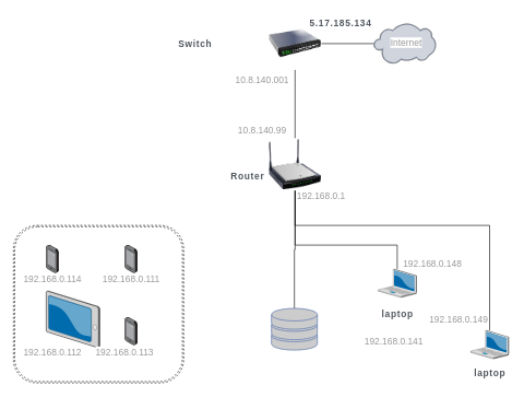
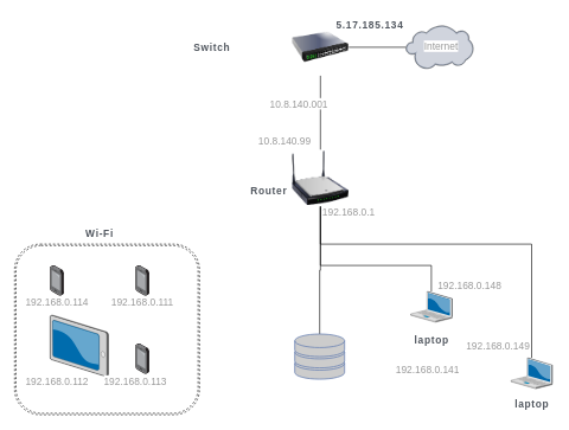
  <mxCell id="0" />
  <mxCell id="1" parent="0" />
  <mxCell id="2" value="" style="shape=ext;double=1;rounded=1;whiteSpace=wrap;html=1;dashed=1;shadow=0;glass=0;fillColor=none;" vertex="1" parent="1"><mxGeometry x="20" y="343" width="260" height="240" as="geometry" /></mxCell>
  <mxCell id="3" style="edgeStyle=orthogonalEdgeStyle;rounded=0;orthogonalLoop=1;jettySize=auto;html=1;endArrow=none;endFill=0;exitX=0.5;exitY=1;exitDx=0;exitDy=0;" edge="1" parent="1" source="6" target="29"><mxGeometry relative="1" as="geometry"><mxPoint x="696.4" y="416.2" as="targetPoint" /><Array as="points"><mxPoint x="450" y="343" /><mxPoint x="747" y="343" /></Array></mxGeometry></mxCell>
  <mxCell id="4" style="edgeStyle=orthogonalEdgeStyle;rounded=0;orthogonalLoop=1;jettySize=auto;html=1;endArrow=none;endFill=0;exitX=0.5;exitY=1;exitDx=0;exitDy=0;" edge="1" parent="1" source="6" target="7"><mxGeometry relative="1" as="geometry"><Array as="points"><mxPoint x="450" y="373" /><mxPoint x="606" y="373" /></Array></mxGeometry></mxCell>
  <mxCell id="5" style="edgeStyle=orthogonalEdgeStyle;rounded=0;orthogonalLoop=1;jettySize=auto;html=1;endArrow=none;endFill=0;" edge="1" parent="1" source="6" target="18"><mxGeometry relative="1" as="geometry" /></mxCell>
  <mxCell id="6" value="" style="image;html=1;image=img/lib/clip_art/networking/Wireless_Router_N_128x128.png" vertex="1" parent="1"><mxGeometry x="410" y="210" width="80" height="80" as="geometry" /></mxCell>
  <mxCell id="7" value="" style="verticalLabelPosition=bottom;sketch=0;aspect=fixed;html=1;verticalAlign=top;strokeColor=none;align=center;outlineConnect=0;shape=mxgraph.citrix.laptop_2;" vertex="1" parent="1"><mxGeometry x="577" y="409.5" width="58.34" height="43.5" as="geometry" /></mxCell>
  <mxCell id="8" value="" style="points=[];aspect=fixed;html=1;align=center;shadow=0;dashed=0;image;image=img/lib/allied_telesis/computer_and_terminals/Smartphone.svg;" vertex="1" parent="1"><mxGeometry x="70" y="373" width="19.8" height="43.2" as="geometry" /></mxCell>
  <mxCell id="9" value="" style="points=[];aspect=fixed;html=1;align=center;shadow=0;dashed=0;image;image=img/lib/allied_telesis/computer_and_terminals/Smartphone.svg;" vertex="1" parent="1"><mxGeometry x="190.1" y="373" width="19.8" height="43.2" as="geometry" /></mxCell>
  <mxCell id="10" value="" style="points=[];aspect=fixed;html=1;align=center;shadow=0;dashed=0;image;image=img/lib/allied_telesis/computer_and_terminals/Smartphone.svg;" vertex="1" parent="1"><mxGeometry x="190.1" y="483" width="19.8" height="43.2" as="geometry" /></mxCell>
  <mxCell id="11" value="" style="verticalLabelPosition=bottom;sketch=0;aspect=fixed;html=1;verticalAlign=top;strokeColor=none;align=center;outlineConnect=0;shape=mxgraph.citrix.tablet_2;" vertex="1" parent="1"><mxGeometry x="70" y="443" width="82" height="86" as="geometry" /></mxCell>
  <mxCell id="12" style="edgeStyle=orthogonalEdgeStyle;rounded=0;orthogonalLoop=1;jettySize=auto;html=1;endArrow=none;endFill=0;" edge="1" parent="1" source="13" target="6"><mxGeometry relative="1" as="geometry" /></mxCell>
  <mxCell id="13" value="" style="fontColor=#0066CC;verticalAlign=top;verticalLabelPosition=bottom;labelPosition=center;align=center;html=1;outlineConnect=0;fillColor=#CCCCCC;strokeColor=#6881B3;gradientColor=none;gradientDirection=north;strokeWidth=2;shape=mxgraph.networks.storage;" vertex="1" parent="1"><mxGeometry x="414" y="469.5" width="70" height="63.5" as="geometry" /></mxCell>
  <mxCell id="14" value="&lt;span style=&quot;color: rgb(153 , 153 , 153) ; font-family: &amp;#34;helvetica&amp;#34; , &amp;#34;arial&amp;#34; , sans-serif ; font-size: 14px ; background-color: rgb(255 , 255 , 255)&quot;&gt;10.8.140.99&lt;/span&gt;" style="text;html=1;strokeColor=none;fillColor=none;align=center;verticalAlign=middle;whiteSpace=wrap;rounded=0;" vertex="1" parent="1"><mxGeometry x="370" y="184" width="60" height="30" as="geometry" /></mxCell>
  <mxCell id="15" value="&lt;span style=&quot;color: rgb(153 , 153 , 153) ; font-family: &amp;#34;helvetica&amp;#34; , &amp;#34;arial&amp;#34; , sans-serif ; font-size: 14px ; background-color: rgb(255 , 255 , 255)&quot;&gt;192.168.0.1&lt;br&gt;&lt;/span&gt;" style="text;html=1;strokeColor=none;fillColor=none;align=center;verticalAlign=middle;whiteSpace=wrap;rounded=0;" vertex="1" parent="1"><mxGeometry x="460" y="283" width="60" height="30" as="geometry" /></mxCell>
  <mxCell id="16" value="&lt;span style=&quot;color: rgb(153 , 153 , 153) ; font-family: &amp;#34;helvetica&amp;#34; , &amp;#34;arial&amp;#34; , sans-serif ; font-size: 14px ; background-color: rgb(255 , 255 , 255)&quot;&gt;192.168.0.141&lt;br&gt;&lt;/span&gt;" style="text;html=1;strokeColor=none;fillColor=none;align=center;verticalAlign=middle;whiteSpace=wrap;rounded=0;" vertex="1" parent="1"><mxGeometry x="571" y="504.5" width="60" height="30" as="geometry" /></mxCell>
  <mxCell id="17" style="edgeStyle=orthogonalEdgeStyle;rounded=0;orthogonalLoop=1;jettySize=auto;html=1;endArrow=none;endFill=0;" edge="1" parent="1" source="18" target="26"><mxGeometry relative="1" as="geometry" /></mxCell>
  <mxCell id="18" value="" style="image;html=1;image=img/lib/clip_art/networking/Switch_128x128.png" vertex="1" parent="1"><mxGeometry x="410" y="26" width="80" height="80" as="geometry" /></mxCell>
  <mxCell id="19" value="" style="shape=image;html=1;verticalAlign=top;verticalLabelPosition=bottom;labelBackgroundColor=#ffffff;imageAspect=0;aspect=fixed;image=https://cdn2.iconfinder.com/data/icons/harry-potter-outline-collection-1/60/12_-_Harry_Potter_-_Outline_-_Harrys_Lightning_Scar-128.png;rotation=75;" vertex="1" parent="1"><mxGeometry x="284" y="263" width="130" height="130" as="geometry" /></mxCell>
  <mxCell id="20" value="&lt;span style=&quot;color: rgb(153 , 153 , 153) ; font-family: &amp;#34;helvetica&amp;#34; , &amp;#34;arial&amp;#34; , sans-serif ; font-size: 14px ; background-color: rgb(255 , 255 , 255)&quot;&gt;192.168.0.148&lt;br&gt;&lt;/span&gt;" style="text;html=1;strokeColor=none;fillColor=none;align=center;verticalAlign=middle;whiteSpace=wrap;rounded=0;" vertex="1" parent="1"><mxGeometry x="630" y="386.2" width="60" height="30" as="geometry" /></mxCell>
  <mxCell id="21" value="&lt;span style=&quot;color: rgb(153 , 153 , 153) ; font-family: &amp;#34;helvetica&amp;#34; , &amp;#34;arial&amp;#34; , sans-serif ; font-size: 14px ; background-color: rgb(255 , 255 , 255)&quot;&gt;192.168.0.149&lt;br&gt;&lt;/span&gt;" style="text;html=1;strokeColor=none;fillColor=none;align=center;verticalAlign=middle;whiteSpace=wrap;rounded=0;" vertex="1" parent="1"><mxGeometry x="670" y="471" width="60" height="30" as="geometry" /></mxCell>
  <mxCell id="22" value="&lt;span style=&quot;color: rgb(153 , 153 , 153) ; font-family: &amp;#34;helvetica&amp;#34; , &amp;#34;arial&amp;#34; , sans-serif ; font-size: 14px ; background-color: rgb(255 , 255 , 255)&quot;&gt;192.168.0.114&lt;br&gt;&lt;/span&gt;" style="text;html=1;strokeColor=none;fillColor=none;align=center;verticalAlign=middle;whiteSpace=wrap;rounded=0;" vertex="1" parent="1"><mxGeometry x="49.9" y="409.5" width="60" height="30" as="geometry" /></mxCell>
  <mxCell id="23" value="&lt;span style=&quot;color: rgb(153 , 153 , 153) ; font-family: &amp;#34;helvetica&amp;#34; , &amp;#34;arial&amp;#34; , sans-serif ; font-size: 14px ; background-color: rgb(255 , 255 , 255)&quot;&gt;192.168.0.111&lt;br&gt;&lt;/span&gt;" style="text;html=1;strokeColor=none;fillColor=none;align=center;verticalAlign=middle;whiteSpace=wrap;rounded=0;" vertex="1" parent="1"><mxGeometry x="170" y="409.5" width="60" height="30" as="geometry" /></mxCell>
  <mxCell id="24" value="&lt;span style=&quot;color: rgb(153 , 153 , 153) ; font-family: &amp;#34;helvetica&amp;#34; , &amp;#34;arial&amp;#34; , sans-serif ; font-size: 14px ; background-color: rgb(255 , 255 , 255)&quot;&gt;192.168.0.112&lt;br&gt;&lt;/span&gt;" style="text;html=1;strokeColor=none;fillColor=none;align=center;verticalAlign=middle;whiteSpace=wrap;rounded=0;" vertex="1" parent="1"><mxGeometry x="49.9" y="521.25" width="60" height="30" as="geometry" /></mxCell>
  <mxCell id="25" value="&lt;span style=&quot;color: rgb(153 , 153 , 153) ; font-family: &amp;#34;helvetica&amp;#34; , &amp;#34;arial&amp;#34; , sans-serif ; font-size: 14px ; background-color: rgb(255 , 255 , 255)&quot;&gt;192.168.0.113&lt;br&gt;&lt;/span&gt;" style="text;html=1;strokeColor=none;fillColor=none;align=center;verticalAlign=middle;whiteSpace=wrap;rounded=0;" vertex="1" parent="1"><mxGeometry x="160" y="521.25" width="60" height="30" as="geometry" /></mxCell>
  <mxCell id="26" value="" style="verticalLabelPosition=bottom;sketch=0;aspect=fixed;html=1;verticalAlign=top;strokeColor=none;align=center;outlineConnect=0;shape=mxgraph.citrix.cloud;" vertex="1" parent="1"><mxGeometry x="570" y="35" width="95" height="62" as="geometry" /></mxCell>
  <mxCell id="27" value="&lt;span style=&quot;color: rgb(153 , 153 , 153) ; font-family: &amp;#34;helvetica&amp;#34; , &amp;#34;arial&amp;#34; , sans-serif ; font-size: 14px ; background-color: rgb(255 , 255 , 255)&quot;&gt;Internet&lt;br&gt;&lt;/span&gt;" style="text;html=1;strokeColor=none;fillColor=none;align=center;verticalAlign=middle;whiteSpace=wrap;rounded=0;" vertex="1" parent="1"><mxGeometry x="590" y="50" width="60" height="30" as="geometry" /></mxCell>
- <mxCell id="28" value="&lt;span style=&quot;color: rgb(153 , 153 , 153) ; font-family: &amp;#34;helvetica&amp;#34; , &amp;#34;arial&amp;#34; , sans-serif ; font-size: 14px ; background-color: rgb(255 , 255 , 255)&quot;&gt;10.8.140.001&lt;/span&gt;" style="text;html=1;strokeColor=none;fillColor=none;align=center;verticalAlign=middle;whiteSpace=wrap;rounded=0;" vertex="1" parent="1"><mxGeometry x="370" y="106" width="60" height="30" as="geometry" /></mxCell>
+ <mxCell id="28" value="&lt;span style=&quot;color: rgb(153 , 153 , 153) ; font-family: &amp;#34;helvetica&amp;#34; , &amp;#34;arial&amp;#34; , sans-serif ; font-size: 14px ; background-color: rgb(255 , 255 , 255)&quot;&gt;10.8.140.001&lt;/span&gt;" style="text;html=1;strokeColor=none;fillColor=none;align=center;verticalAlign=middle;whiteSpace=wrap;rounded=0;" vertex="1" parent="1"><mxGeometry x="390" y="131" width="60" height="30" as="geometry" /></mxCell>
  <mxCell id="29" value="" style="verticalLabelPosition=bottom;sketch=0;aspect=fixed;html=1;verticalAlign=top;strokeColor=none;align=center;outlineConnect=0;shape=mxgraph.citrix.laptop_2;" vertex="1" parent="1"><mxGeometry x="718" y="503" width="58.34" height="43.5" as="geometry" /></mxCell>
  <mxCell id="30" value="&lt;span style=&quot;color: rgb(80 , 86 , 94) ; font-weight: 700 ; letter-spacing: 1.1px ; background-color: rgb(255 , 255 , 255)&quot;&gt;&lt;font style=&quot;font-size: 14px&quot;&gt;5.17.185.134&lt;/font&gt;&lt;/span&gt;" style="text;html=1;strokeColor=none;fillColor=none;align=center;verticalAlign=middle;whiteSpace=wrap;rounded=0;" vertex="1" parent="1"><mxGeometry x="490" y="20" width="60" height="30" as="geometry" /></mxCell>
  <mxCell id="31" value="&lt;span style=&quot;color: rgb(80 , 86 , 94) ; font-weight: 700 ; letter-spacing: 1.1px ; background-color: rgb(255 , 255 , 255)&quot;&gt;&lt;font style=&quot;font-size: 14px&quot;&gt;laptop&lt;/font&gt;&lt;/span&gt;" style="text;html=1;strokeColor=none;fillColor=none;align=center;verticalAlign=middle;whiteSpace=wrap;rounded=0;" vertex="1" parent="1"><mxGeometry x="577" y="463" width="60" height="30" as="geometry" /></mxCell>
  <mxCell id="32" value="&lt;span style=&quot;color: rgb(80 , 86 , 94) ; font-weight: 700 ; letter-spacing: 1.1px ; background-color: rgb(255 , 255 , 255)&quot;&gt;&lt;font style=&quot;font-size: 14px&quot;&gt;laptop&lt;/font&gt;&lt;/span&gt;" style="text;html=1;strokeColor=none;fillColor=none;align=center;verticalAlign=middle;whiteSpace=wrap;rounded=0;" vertex="1" parent="1"><mxGeometry x="718" y="553" width="60" height="30" as="geometry" /></mxCell>
  <mxCell id="33" value="&lt;span style=&quot;color: rgb(80 , 86 , 94) ; font-weight: 700 ; letter-spacing: 1.1px ; background-color: rgb(255 , 255 , 255)&quot;&gt;&lt;font style=&quot;font-size: 14px&quot;&gt;Router&lt;/font&gt;&lt;/span&gt;" style="text;html=1;strokeColor=none;fillColor=none;align=center;verticalAlign=middle;whiteSpace=wrap;rounded=0;" vertex="1" parent="1"><mxGeometry x="348" y="253" width="60" height="30" as="geometry" /></mxCell>
  <mxCell id="34" value="&lt;span style=&quot;color: rgb(80 , 86 , 94) ; font-weight: 700 ; letter-spacing: 1.1px ; background-color: rgb(255 , 255 , 255)&quot;&gt;&lt;font style=&quot;font-size: 14px&quot;&gt;Switch&lt;/font&gt;&lt;/span&gt;" style="text;html=1;strokeColor=none;fillColor=none;align=center;verticalAlign=middle;whiteSpace=wrap;rounded=0;" vertex="1" parent="1"><mxGeometry x="268" y="51" width="60" height="30" as="geometry" /></mxCell>
+ <mxCell id="35" value="&lt;span style=&quot;color: rgb(80 , 86 , 94) ; font-weight: 700 ; letter-spacing: 1.1px ; background-color: rgb(255 , 255 , 255)&quot;&gt;&lt;font style=&quot;font-size: 14px&quot;&gt;Wi-Fi&lt;/font&gt;&lt;/span&gt;" style="text;html=1;strokeColor=none;fillColor=none;align=center;verticalAlign=middle;whiteSpace=wrap;rounded=0;" vertex="1" parent="1"><mxGeometry x="110" y="313" width="60" height="30" as="geometry" /></mxCell>
